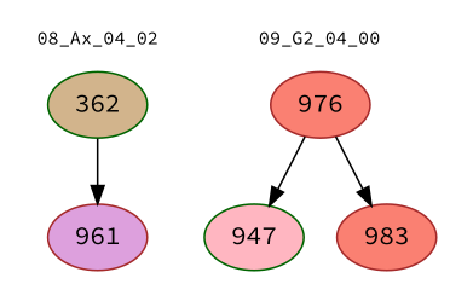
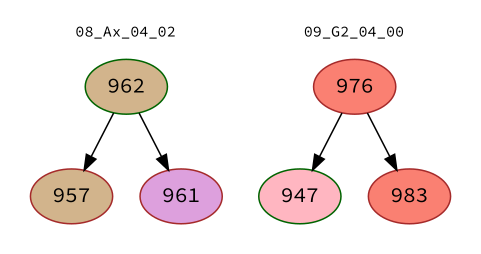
  digraph {
    fontname="Source Code Pro"
    node [color=brown fillcolor=tan fontname="Source Code Pro" style=filled]
    edge [color=black fontname="Source Code Pro"]
-   n1 [color=darkgreen label=362]
+   n1 [color=darkgreen label=962]
+   n2 [label=957]
    n3 [fillcolor=plum label=961]
    n4 [fillcolor=salmon label=976]
    n5 [color=darkgreen fillcolor=lightpink label=947]
    n6 [fillcolor=salmon label=983]
    subgraph cluster_1 {
      color=white
      fontsize=10
      label="08_Ax_04_02"
      n1
+     n2
      n3
    }
    subgraph cluster_2 {
      color=white
      fontsize=10
      label="09_G2_04_00"
      n4
      n5
      n6
    }
+   n1 -> n2
    n1 -> n3
    n4 -> n5
    n4 -> n6
  }
